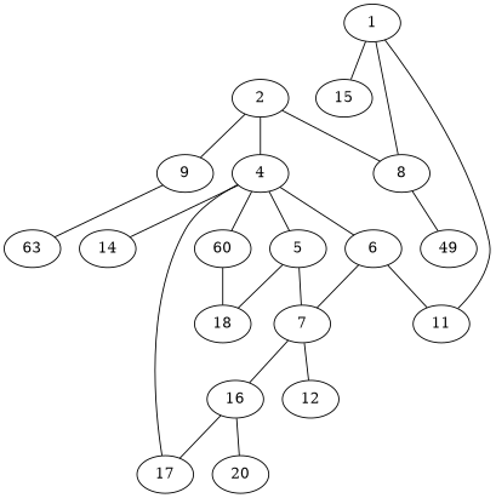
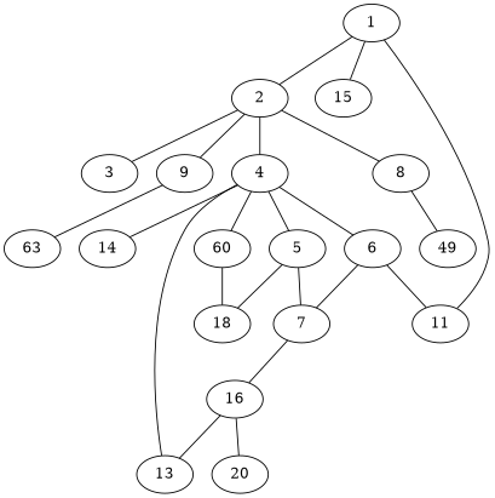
  graph {
    1
    2
    15
    11
+   3
    4
    8
    9
    7
-   12
    16
    5
    6
    n14 [label=60]
    14
-   17
+   17 [label=13]
    n17 [label=49]
    n18 [label=63]
    20
    18
-   1 -- 8
+   1 -- 2
    1 -- 15
    1 -- 11
+   2 -- 3
    2 -- 4
    2 -- 8
    2 -- 9
    4 -- 5
    4 -- 6
    4 -- n14
    4 -- 14
    4 -- 17
    8 -- n17
    9 -- n18
-   7 -- 12
    7 -- 16
    16 -- 17
    16 -- 20
    5 -- 7
    5 -- 18
    6 -- 11
    6 -- 7
    n14 -- 18
  }
